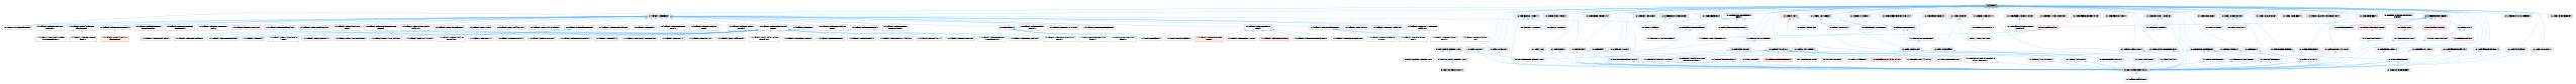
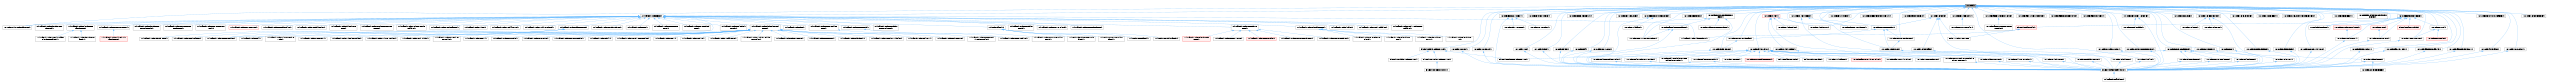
  digraph {
    node [color=grey40 fillcolor=white fontname=Helvetica fontsize=10 shape=box style=filled]
    edge [color=steelblue1 dir=back fontname=Helvetica fontsize=10 labelfontname=Helvetica labelfontsize=10 style=solid]
    n1 [color=gray40 fillcolor=grey60 fontcolor=black height=0.2 label="K2Node.h" width=0.4]
    n2 [height=0.2 label="AnimGraphNode_Base.h" width=0.4]
    n3 [height=0.2 label="K2Node_AnimNodeReference.h" width=0.4]
    n4 [height=0.2 label="BlueprintFieldNodeSpawner.h" width=0.4]
    n5 [height=0.2 label="K2Node_AssignmentStatement.h" width=0.4]
    n6 [height=0.2 label="K2Node_BaseAsyncTask.h" width=0.4]
    n7 [height=0.2 label="K2Node_BaseMCDelegate.h" width=0.4]
    n8 [height=0.2 label="K2Node_BitmaskLiteral.h" width=0.4]
    n9 [height=0.2 label="K2Node_BreakStruct.h" width=0.4]
    n10 [height=0.2 label="K2Node_CallFunction.h" width=0.4]
    n11 [height=0.2 label="K2Node_CastByteToEnum.h" width=0.4]
    n12 [height=0.2 label="K2Node_ClassDynamicCast.h" width=0.4]
    n13 [height=0.2 label="K2Node_ConstructObjectFrom\lClass.h" width=0.4]
    n14 [height=0.2 label="K2Node_SpawnActorFromClass.h" width=0.4]
    n15 [height=0.2 label="K2Node_ConvertAsset.h" width=0.4]
    n16 [height=0.2 label="K2Node_Copy.h" width=0.4]
    n17 [height=0.2 label="K2Node_CreateDelegate.h" width=0.4]
    n18 [height=0.2 label="K2Node_DeadClass.h" width=0.4]
    n19 [height=0.2 label="K2Node_DelegateSet.h" width=0.4]
    n20 [height=0.2 label="K2Node_DoOnceMultiInput.h" width=0.4]
    n21 [height=0.2 label="K2Node_DynamicCast.h" width=0.4]
    n22 [height=0.2 label="K2Node_EaseFunction.h" width=0.4]
    n23 [height=0.2 label="K2Node_EditablePinBase.h" width=0.4]
    n24 [height=0.2 label="K2Node_Tunnel.h" width=0.4]
    n25 [height=0.2 label="K2Node_MacroInstance.h" width=0.4]
    n26 [height=0.2 label="UnrealEdSharedPCH.h" width=0.4]
    n27 [height=0.2 label="K2Node_EnumEquality.h" width=0.4]
    n28 [height=0.2 label="K2Node_EnumLiteral.h" width=0.4]
    n29 [height=0.2 label="K2Node_ExecutionSequence.h" width=0.4]
    n30 [height=0.2 label="K2Node_ForEachElementInEnum.h" width=0.4]
    n31 [height=0.2 label="K2Node_FormatText.h" width=0.4]
    n32 [height=0.2 label="K2Node_GenericToText.h" width=0.4]
    n33 [height=0.2 label="K2Node_GetArrayItem.h" width=0.4]
    n34 [height=0.2 label="K2Node_GetClassDefaults.h" width=0.4]
    n35 [height=0.2 label="K2Node_GetDataTableRow.h" width=0.4]
    n36 [height=0.2 label="K2Node_GetEnumeratorName.h" width=0.4]
    n37 [height=0.2 label="K2Node_GetNumEnumEntries.h" width=0.4]
    n38 [height=0.2 label="K2Node_GetSequenceBinding.h" width=0.4]
    n39 [height=0.2 label="K2Node_GetSubsystem.h" width=0.4]
    n40 [height=0.2 label="K2Node_IfThenElse.h" width=0.4]
    n41 [height=0.2 label="K2Node_InputAction.h" width=0.4]
    n42 [height=0.2 label="K2Node_InputKey.h" width=0.4]
    n43 [height=0.2 label="K2Node_InputTouch.h" width=0.4]
    n44 [height=0.2 label="K2Node_Knot.h" width=0.4]
    n45 [height=0.2 label="K2Node_Literal.h" width=0.4]
    n46 [height=0.2 label="K2Node_LoadAsset.h" width=0.4]
    n47 [height=0.2 label="K2Node_MakeContainer.h" width=0.4]
    n48 [height=0.2 label="K2Node_MakeStruct.h" width=0.4]
    n49 [height=0.2 label="K2Node_MakeVariable.h" width=0.4]
    n50 [height=0.2 label="K2Node_MapForEach.h" width=0.4]
    n51 [height=0.2 label="K2Node_PureAssignmentStatement.h" width=0.4]
    n52 [height=0.2 label="K2Node_Select.h" width=0.4]
    n53 [height=0.2 label="K2Node_Self.h" width=0.4]
    n54 [height=0.2 label="K2Node_SetForEach.h" width=0.4]
    n55 [height=0.2 label="K2Node_SetVariableOnPersistent\lFrame.h" width=0.4]
    n56 [height=0.2 label="K2Node_SpawnActor.h" width=0.4]
    n57 [height=0.2 label="K2Node_StructMemberGet.h" width=0.4]
    n58 [height=0.2 label="K2Node_StructMemberSet.h" width=0.4]
    n59 [height=0.2 label="K2Node_StructOperation.h" width=0.4]
    n60 [color=red height=0.2 label="K2Node_Switch.h" width=0.4]
    n61 [height=0.2 label="K2Node_SwitchEnum.h" width=0.4]
    n62 [height=0.2 label="K1Node_TemporaryVariable.h" width=0.4]
    n63 [height=0.2 label="K2Node_Timeline.h" width=0.4]
    n64 [height=0.2 label="K2Node_TransitionRuleGetter.h" width=0.4]
    n65 [height=0.2 label="K2Node_TunnelBoundary.h" width=0.4]
    n66 [height=0.2 label="K2Node_Variable.h" width=0.4]
    n67 [height=0.2 label="K2Node_VariableSetRef.h" width=0.4]
    n68 [height=0.2 label="AnimGraphNodeAlphaOptions.h" width=0.4]
    n69 [height=0.2 label="AnimGraphNodeBinding.h" width=0.4]
    n70 [height=0.2 label="AnimGraphNode_ApplyAdditive.h" width=0.4]
    n71 [height=0.2 label="AnimGraphNode_ApplyMeshSpace\lAdditive.h" width=0.4]
    n72 [height=0.2 label="AnimGraphNode_AssetPlayer\lBase.h" width=0.4]
    n73 [height=0.2 label="AnimGraphNode_BlendBoneBy\lChannel.h" width=0.4]
    n74 [height=0.2 label="AnimGraphNode_BlendListBase.h" width=0.4]
    n75 [height=0.2 label="AnimGraphNode_BlendSpace\lGraphBase.h" width=0.4]
    n76 [height=0.2 label="AnimGraphNode_BlendSpace\lSampleResult.h" width=0.4]
    n77 [height=0.2 label="AnimGraphNode_ComponentTo\lLocalSpace.h" width=0.4]
    n78 [height=0.2 label="AnimGraphNode_CopyPoseFrom\lMesh.h" width=0.4]
    n79 [color=red height=0.2 label="AnimGraphNode_CurveSource.h" width=0.4]
    n80 [height=0.2 label="AnimGraphNode_CustomProperty.h" width=0.4]
    n81 [height=0.2 label="AnimGraphNode_DeadBlending.h" width=0.4]
    n82 [height=0.2 label="AnimGraphNode_Inertialization.h" width=0.4]
    n83 [height=0.2 label="AnimGraphNode_LinkedInput\lPose.h" width=0.4]
    n84 [height=0.2 label="AnimGraphNode_LocalToComponent\lSpace.h" width=0.4]
    n85 [height=0.2 label="AnimGraphNode_MakeDynamic\lAdditive.h" width=0.4]
    n86 [height=0.2 label="AnimGraphNode_MeshRefPose.h" width=0.4]
    n87 [height=0.2 label="AnimGraphNode_Mirror.h" width=0.4]
    n88 [height=0.2 label="AnimGraphNode_ModifyCurve.h" width=0.4]
    n89 [height=0.2 label="AnimGraphNode_MultiWayBlend.h" width=0.4]
    n90 [height=0.2 label="AnimGraphNode_PoseSnapshot.h" width=0.4]
    n91 [height=0.2 label="AnimGraphNode_RandomPlayer.h" width=0.4]
    n92 [height=0.2 label="AnimGraphNode_RefPoseBase.h" width=0.4]
    n93 [height=0.2 label="AnimGraphNode_Root.h" width=0.4]
    n94 [height=0.2 label="AnimGraphNode_RotateRoot\lBone.h" width=0.4]
    n95 [height=0.2 label="AnimGraphNode_SaveCached\lPose.h" width=0.4]
    n96 [height=0.2 label="AnimGraphNode_ScaleChain\lLength.h" width=0.4]
    n97 [height=0.2 label="AnimGraphNode_SkeletalControl\lBase.h" width=0.4]
    n98 [height=0.2 label="AnimGraphNode_Slot.h" width=0.4]
    n99 [height=0.2 label="AnimGraphNode_StateMachine\lBase.h" width=0.4]
    n100 [height=0.2 label="AnimGraphNode_StateResult.h" width=0.4]
    n101 [height=0.2 label="AnimGraphNode_Transition\lPoseEvaluator.h" width=0.4]
    n102 [height=0.2 label="AnimGraphNode_Transition\lResult.h" width=0.4]
    n103 [height=0.2 label="AnimGraphNode_TwoWayBlend.h" width=0.4]
    n104 [height=0.2 label="AnimGraphNode_UseCachedPose.h" width=0.4]
    n105 [height=0.2 label="AnimationGraph.h" width=0.4]
    n106 [height=0.2 label="BlueprintDelegateNodeSpawner.h" width=0.4]
    n107 [height=0.2 label="BlueprintFunctionNodeSpawner.h" width=0.4]
    n108 [height=0.2 label="BlueprintVariableNodeSpawner.h" width=0.4]
    n109 [height=0.2 label="BlueprintGraphDefinitions.h" width=0.4]
    n110 [height=0.2 label="K2Node_AsyncAction.h" width=0.4]
    n111 [height=0.2 label="K2Node_PlayMontage.h" width=0.4]
    n112 [height=0.2 label="K2Node_AddDelegate.h" width=0.4]
    n113 [height=0.2 label="K2Node_CallDelegate.h" width=0.4]
    n114 [height=0.2 label="K2Node_ClearDelegate.h" width=0.4]
    n115 [height=0.2 label="K2Node_RemoveDelegate.h" width=0.4]
    n116 [height=0.2 label="CallFunctionHandler.h" width=0.4]
+   n117 [height=0.2 label="K2Node_AddComponent.h" width=0.4]
    n118 [height=0.2 label="K2Node_AnimGetter.h" width=0.4]
    n119 [height=0.2 label="K2Node_CallArrayFunction.h" width=0.4]
    n120 [height=0.2 label="K2Node_CallDataTableFunction.h" width=0.4]
    n121 [height=0.2 label="K2Node_CallFunctionOnMember.h" width=0.4]
    n122 [height=0.2 label="K2Node_CallMaterialParameter\lCollectionFunction.h" width=0.4]
    n123 [height=0.2 label="K2Node_CallParentFunction.h" width=0.4]
    n124 [height=0.2 label="K2Node_CommutativeAssociative\lBinaryOperator.h" width=0.4]
    n125 [color=red fillcolor="#FFF0F0" height=0.2 label="K2Node_GetInputAxisKeyValue.h" width=0.4]
    n126 [height=0.2 label="K2Node_GetInputAxisValue.h" width=0.4]
    n127 [height=0.2 label="K2Node_InstancedStruct.h" width=0.4]
    n128 [height=0.2 label="K2Node_Message.h" width=0.4]
    n129 [color=red fillcolor="#FFF0F0" height=0.2 label="K2Node_PromotableOperator.h" width=0.4]
    n130 [height=0.2 label="SFixupSelfContextDlg.h" width=0.4]
    n131 [height=0.2 label="K2Node_AddComponentByClass.h" width=0.4]
    n132 [height=0.2 label="K2Node_GenericCreateObject.h" width=0.4]
    n133 [color=red fillcolor="#FFF0F0" height=0.2 label="BlueprintEditorModule.h" width=0.4]
    n134 [color=red fillcolor="#FFF0F0" height=0.2 label="BlueprintEditorUtils.h" width=0.4]
    n135 [height=0.2 label="K2Node_CustomEvent.h" width=0.4]
    n136 [color=red fillcolor="#FFF0F0" height=0.2 label="K2Node_Event.h" width=0.4]
    n137 [height=0.2 label="K2Node_FunctionEntry.h" width=0.4]
    n138 [color=red fillcolor="#FFF0F0" height=0.2 label="K2Node_FunctionTerminator.h" width=0.4]
    n139 [color=red fillcolor="#FFF0F0" height=0.2 label="K2Node_Composite.h" width=0.4]
    n140 [height=0.2 label="K2Node_EnumInequality.h" width=0.4]
    n141 [height=0.2 label="K2Node_MultiGate.h" width=0.4]
    n142 [height=0.2 label="K2Node_GetEnumeratorName\lAsString.h" width=0.4]
    n143 [height=0.2 label="K2Node_MakeArray.h" width=0.4]
    n144 [height=0.2 label="K2Node_MakeMap.h" width=0.4]
    n145 [height=0.2 label="K2Node_MakeSet.h" width=0.4]
    n146 [height=0.2 label="K2Node_SetFieldsInStruct.h" width=0.4]
    n147 [height=0.2 label="K2Node_SwitchInteger.h" width=0.4]
    n148 [height=0.2 label="K2Node_SwitchName.h" width=0.4]
    n149 [height=0.2 label="K2Node_SwitchString.h" width=0.4]
    n150 [height=0.2 label="K2Node_LocalVariable.h" width=0.4]
    n151 [height=0.2 label="SRigVMActionMenu.cpp" width=0.4]
    n152 [height=0.2 label="K2Node_VariableGet.h" width=0.4]
    n153 [height=0.2 label="K2Node_VariableSet.h" width=0.4]
    n154 [color=red fillcolor="#FFF0F0" height=0.2 label="AnimGraphNode_BlendSpace\lBase.h" width=0.4]
    n155 [height=0.2 label="AnimGraphNode_PoseByName.h" width=0.4]
    n156 [color=red fillcolor="#FFF0F0" height=0.2 label="AnimGraphNode_PoseHandler.h" width=0.4]
    n157 [height=0.2 label="AnimGraphNode_SequenceEvaluator.h" width=0.4]
    n158 [height=0.2 label="AnimGraphNode_SequencePlayer.h" width=0.4]
    n159 [height=0.2 label="AnimGraphNode_BlendListBy\lBool.h" width=0.4]
    n160 [height=0.2 label="AnimGraphNode_BlendListBy\lEnum.h" width=0.4]
    n161 [height=0.2 label="AnimGraphNode_BlendListBy\lInt.h" width=0.4]
    n162 [height=0.2 label="AnimGraphNode_LayeredBone\lBlend.h" width=0.4]
    n163 [height=0.2 label="AnimGraphNode_BlendSpace\lGraph.h" width=0.4]
    n164 [height=0.2 label="AnimGraphNode_RotationOffset\lBlendSpaceGraph.h" width=0.4]
    n165 [color=red fillcolor="#FFF0F0" height=0.2 label="AnimGraphNode_LinkedAnim\lGraphBase.h" width=0.4]
    n166 [height=0.2 label="AnimGraphNode_IdentityPose.h" width=0.4]
    n167 [height=0.2 label="AnimGraphNode_LocalRefPose.h" width=0.4]
    n168 [height=0.2 label="AnimGraphNode_AnimDynamics.h" width=0.4]
    n169 [height=0.2 label="AnimGraphNode_ApplyLimits.h" width=0.4]
    n170 [height=0.2 label="AnimGraphNode_BoneDriven\lController.h" width=0.4]
    n171 [height=0.2 label="AnimGraphNode_CCDIK.h" width=0.4]
    n172 [height=0.2 label="AnimGraphNode_Constraint.h" width=0.4]
    n173 [height=0.2 label="AnimGraphNode_CopyBone.h" width=0.4]
    n174 [height=0.2 label="AnimGraphNode_CopyBoneDelta.h" width=0.4]
    n175 [height=0.2 label="AnimGraphNode_Fabrik.h" width=0.4]
    n176 [height=0.2 label="AnimGraphNode_HandIKRetargeting.h" width=0.4]
    n177 [height=0.2 label="AnimGraphNode_LegIK.h" width=0.4]
    n178 [height=0.2 label="AnimGraphNode_LookAt.h" width=0.4]
    n179 [height=0.2 label="AnimGraphNode_ModifyBone.h" width=0.4]
    n180 [height=0.2 label="AnimGraphNode_ModularVehicle\lController.h" width=0.4]
    n181 [height=0.2 label="AnimGraphNode_ObserveBone.h" width=0.4]
    n182 [height=0.2 label="AnimGraphNode_ResetRoot.h" width=0.4]
    n183 [height=0.2 label="AnimGraphNode_RigidBody.h" width=0.4]
    n184 [height=0.2 label="AnimGraphNode_RotationMultiplier.h" width=0.4]
    n185 [height=0.2 label="AnimGraphNode_SplineIK.h" width=0.4]
    n186 [height=0.2 label="AnimGraphNode_SpringBone.h" width=0.4]
    n187 [height=0.2 label="AnimGraphNode_StageCoach\lWheelController.h" width=0.4]
    n188 [height=0.2 label="AnimGraphNode_Trail.h" width=0.4]
    n189 [height=0.2 label="AnimGraphNode_TwistCorrective\lNode.h" width=0.4]
    n190 [height=0.2 label="AnimGraphNode_TwoBoneIK.h" width=0.4]
    n191 [height=0.2 label="AnimGraphNode_WheelController.h" width=0.4]
    n192 [height=0.2 label="AnimGraphNode_StateMachine.h" width=0.4]
    n193 [height=0.2 label="AnimGraphNode_CustomTransition\lResult.h" width=0.4]
    n194 [height=0.2 label="AnimationBlendSpaceSample\lGraph.h" width=0.4]
    n195 [height=0.2 label="AnimationCustomTransition\lGraph.h" width=0.4]
    n196 [height=0.2 label="AnimationStateGraph.h" width=0.4]
    n197 [height=0.2 label="AnimationTransitionGraph.h" width=0.4]
    n198 [height=0.2 label="BlueprintTypePromotion.h" width=0.4]
    n199 [height=0.2 label="AnimGraphDefinitions.h" width=0.4]
    n200 [height=0.2 label="K2Node_AssignDelegate.h" width=0.4]
    n1 -> n2
    n1 -> n3
    n1 -> n4
    n1 -> n5
    n1 -> n6
    n1 -> n7
    n1 -> n8
    n1 -> n9
    n1 -> n10
    n1 -> n11
    n1 -> n12
    n1 -> n13
    n1 -> n14
    n1 -> n15
    n1 -> n16
    n1 -> n17
    n1 -> n18
    n1 -> n19
    n1 -> n20
    n1 -> n21
    n1 -> n22
    n1 -> n23
    n1 -> n24
    n1 -> n25
    n1 -> n26
    n1 -> n27
    n1 -> n28
    n1 -> n29
    n1 -> n30
    n1 -> n31
    n1 -> n32
    n1 -> n33
    n1 -> n34
    n1 -> n35
    n1 -> n36
    n1 -> n37
    n1 -> n38
    n1 -> n39
    n1 -> n40
    n1 -> n41
    n1 -> n42
    n1 -> n43
    n1 -> n44
    n1 -> n45
    n1 -> n46
    n1 -> n47
    n1 -> n48
    n1 -> n49
    n1 -> n50
    n1 -> n51
    n1 -> n52
    n1 -> n53
    n1 -> n54
    n1 -> n55
    n1 -> n56
    n1 -> n57
    n1 -> n58
    n1 -> n59
    n1 -> n60
    n1 -> n61
    n1 -> n62
    n1 -> n63
    n1 -> n64
    n1 -> n65
    n1 -> n66
    n1 -> n67
    n2 -> n3
    n2 -> n68
    n2 -> n69
    n2 -> n70
    n2 -> n71
    n2 -> n72
    n2 -> n73
    n2 -> n74
    n2 -> n75
    n2 -> n76
    n2 -> n77
    n2 -> n78
    n2 -> n79
    n2 -> n80
    n2 -> n81
    n2 -> n82
    n2 -> n83
    n2 -> n84
    n2 -> n85
    n2 -> n86
    n2 -> n87
    n2 -> n88
    n2 -> n89
    n2 -> n90
    n2 -> n91
    n2 -> n92
    n2 -> n93
    n2 -> n94
    n2 -> n95
    n2 -> n96
    n2 -> n97
    n2 -> n98
    n2 -> n99
    n2 -> n100
    n2 -> n101
    n2 -> n102
    n2 -> n103
    n2 -> n104
    n2 -> n105
    n4 -> n106
    n4 -> n107
    n4 -> n108
    n5 -> n109
    n6 -> n109
    n6 -> n110
    n6 -> n111
    n7 -> n106
    n7 -> n112
    n7 -> n113
    n7 -> n114
    n7 -> n115
    n9 -> n109
    n10 -> n116
+   n10 -> n117
    n10 -> n118
    n10 -> n119
    n10 -> n120
    n10 -> n121
    n10 -> n122
    n10 -> n123
    n10 -> n124
    n10 -> n125
    n10 -> n126
    n10 -> n127
    n10 -> n128
    n10 -> n129
    n10 -> n130
    n13 -> n14
    n13 -> n109
    n13 -> n131
    n13 -> n132
    n16 -> n109
    n17 -> n109
    n19 -> n109
    n20 -> n109
    n21 -> n12
    n21 -> n109
    n22 -> n109
    n23 -> n24
    n23 -> n26
    n23 -> n133
    n23 -> n134
    n23 -> n135
    n23 -> n136
    n23 -> n137
    n23 -> n138
    n24 -> n25
    n24 -> n139
    n25 -> n109
    n27 -> n140
    n29 -> n109
    n29 -> n141
    n31 -> n109
    n33 -> n109
    n34 -> n109
    n35 -> n109
    n36 -> n142
    n40 -> n109
    n41 -> n109
    n42 -> n109
    n43 -> n109
    n44 -> n109
    n45 -> n109
    n47 -> n143
    n47 -> n144
    n47 -> n145
    n48 -> n146
    n52 -> n109
    n53 -> n109
    n56 -> n109
    n57 -> n9
    n58 -> n48
    n59 -> n48
    n59 -> n57
    n59 -> n58
    n60 -> n61
    n60 -> n147
    n60 -> n148
    n60 -> n149
    n62 -> n109
    n62 -> n150
    n63 -> n109
    n65 -> n109
    n66 -> n59
    n66 -> n151
    n66 -> n152
    n66 -> n153
    n72 -> n154
    n72 -> n155
    n72 -> n156
    n72 -> n157
    n72 -> n158
    n74 -> n159
    n74 -> n160
    n74 -> n161
    n74 -> n162
    n75 -> n163
    n75 -> n164
    n80 -> n165
    n92 -> n90
    n92 -> n166
    n92 -> n167
    n97 -> n168
    n97 -> n169
    n97 -> n170
    n97 -> n171
    n97 -> n172
    n97 -> n173
    n97 -> n174
    n97 -> n175
    n97 -> n176
    n97 -> n177
    n97 -> n178
    n97 -> n179
    n97 -> n180
    n97 -> n181
    n97 -> n182
    n97 -> n183
    n97 -> n184
    n97 -> n185
    n97 -> n186
    n97 -> n187
    n97 -> n188
    n97 -> n189
    n97 -> n190
    n97 -> n191
    n99 -> n192
    n100 -> n193
    n105 -> n194
    n105 -> n195
    n105 -> n196
    n105 -> n197
    n107 -> n198
    n109 -> n199
    n112 -> n109
    n112 -> n200
    n113 -> n109
    n114 -> n109
    n115 -> n109
+   n117 -> n109
    n119 -> n109
    n120 -> n109
    n121 -> n109
    n122 -> n109
    n123 -> n109
    n124 -> n109
    n132 -> n14
    n132 -> n109
    n134 -> n68
    n134 -> n151
    n135 -> n109
    n136 -> n135
    n137 -> n109
    n138 -> n137
    n143 -> n109
    n146 -> n109
    n147 -> n109
    n148 -> n109
    n152 -> n109
    n153 -> n109
  }
